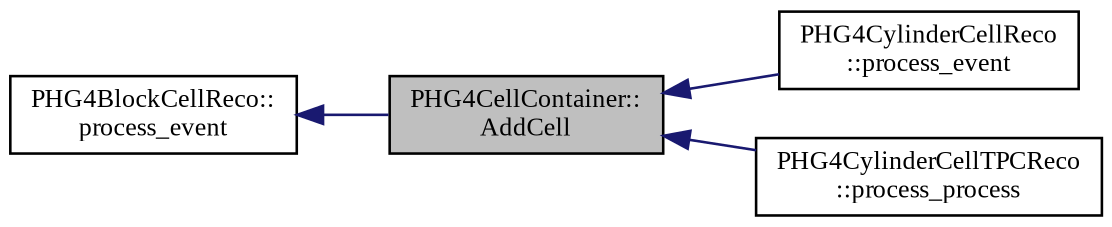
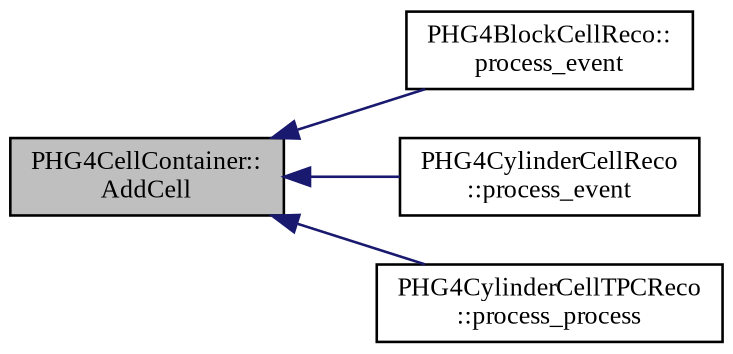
  digraph {
    fontname="Liberation Serif"
    rankdir=LR
    node [color=black fontname="Liberation Serif" fontsize=10 shape=record]
    edge [color=midnightblue dir=back fontname="Liberation Serif" fontsize=10 labelfontname=FreeSans labelfontsize=10 style=solid]
    n1 [fillcolor=grey75 fontcolor=black height=0.2 label="PHG4CellContainer::\lAddCell" style=filled width=0.4]
    n2 [height=0.2 label="PHG4BlockCellReco::\lprocess_event" width=0.4]
    n3 [height=0.2 label="PHG4CylinderCellReco\l::process_event" width=0.4]
    n4 [height=0.2 label="PHG4CylinderCellTPCReco\l::process_process" width=0.4]
-   n2 -> n1
+   n1 -> n2
    n1 -> n3
    n1 -> n4
  }
